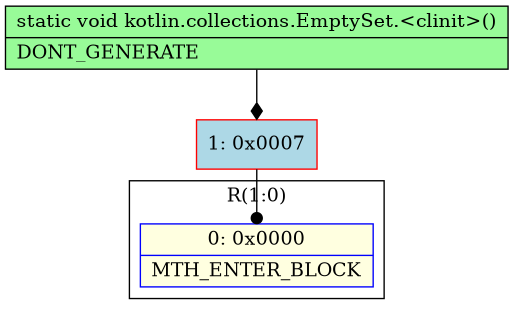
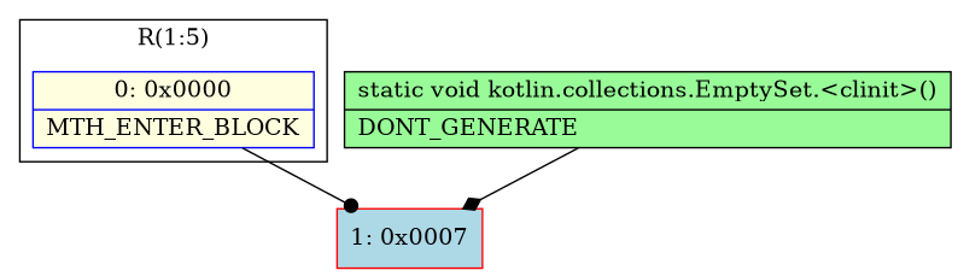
  digraph {
    node [shape=record style=filled]
    n1 [color=blue fillcolor=lightyellow label="{0\:\ 0x0000|MTH_ENTER_BLOCK\l}"]
    n2 [color=red fillcolor=lightblue label="{1\:\ 0x0007}"]
    n3 [fillcolor=palegreen label="{static void kotlin.collections.EmptySet.\<clinit\>()  | DONT_GENERATE\l}"]
    subgraph cluster_1 {
-     label="R(1:0)"
+     label="R(1:5)"
      n1
    }
-   n2 -> n1 [arrowhead=dot]
+   n1 -> n2 [arrowhead=dot]
    n3 -> n2 [arrowhead=diamond]
  }
